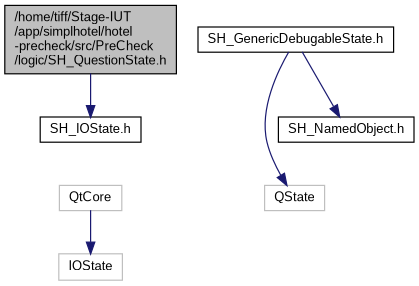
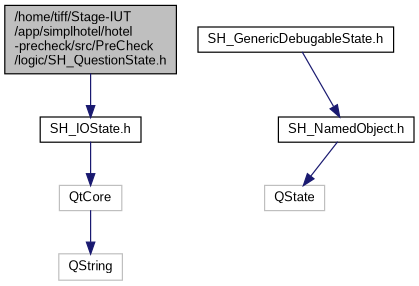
  digraph {
    fontname="Liberation Sans"
    node [color=black fontname="Liberation Sans" fontsize=11 shape=record]
    edge [color=midnightblue fontname="Liberation Sans" fontsize=11 labelfontname=Verdana labelfontsize=11 style=solid]
    n1 [fillcolor=grey75 fontcolor=black height=0.2 label="/home/tiff/Stage-IUT\l/app/simplhotel/hotel\l-precheck/src/PreCheck\l/logic/SH_QuestionState.h" style=filled width=0.4]
    n2 [height=0.2 label="SH_IOState.h" width=0.4]
    n3 [color=grey75 height=0.2 label=QtCore width=0.4]
    n4 [height=0.2 label="SH_GenericDebugableState.h" width=0.4]
    n5 [color=grey75 height=0.2 label=QState width=0.4]
    n6 [height=0.2 label="SH_NamedObject.h" width=0.4]
-   n7 [color=grey75 height=0.2 label=IOState width=0.4]
+   n7 [color=grey75 height=0.2 label=QString width=0.4]
    n1 -> n2
+   n2 -> n3
    n3 -> n7
-   n4 -> n5
+   n6 -> n5
    n4 -> n6
  }
